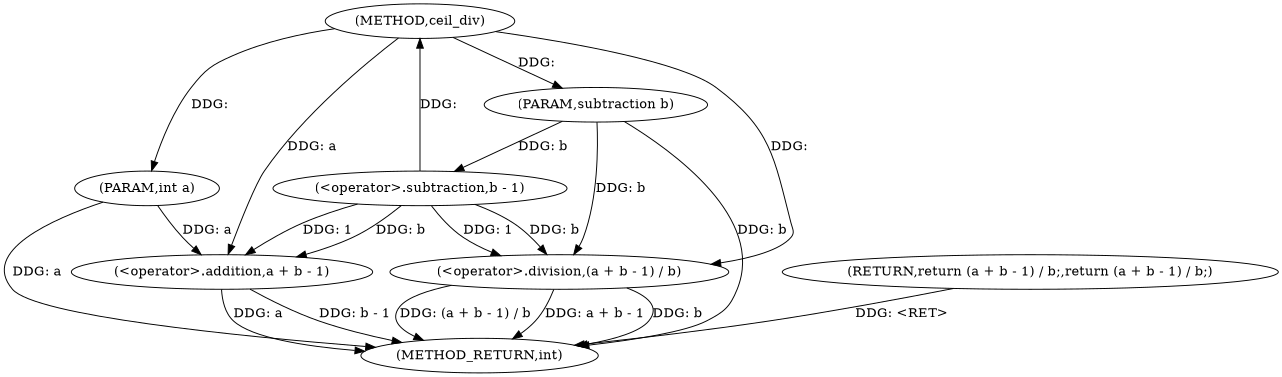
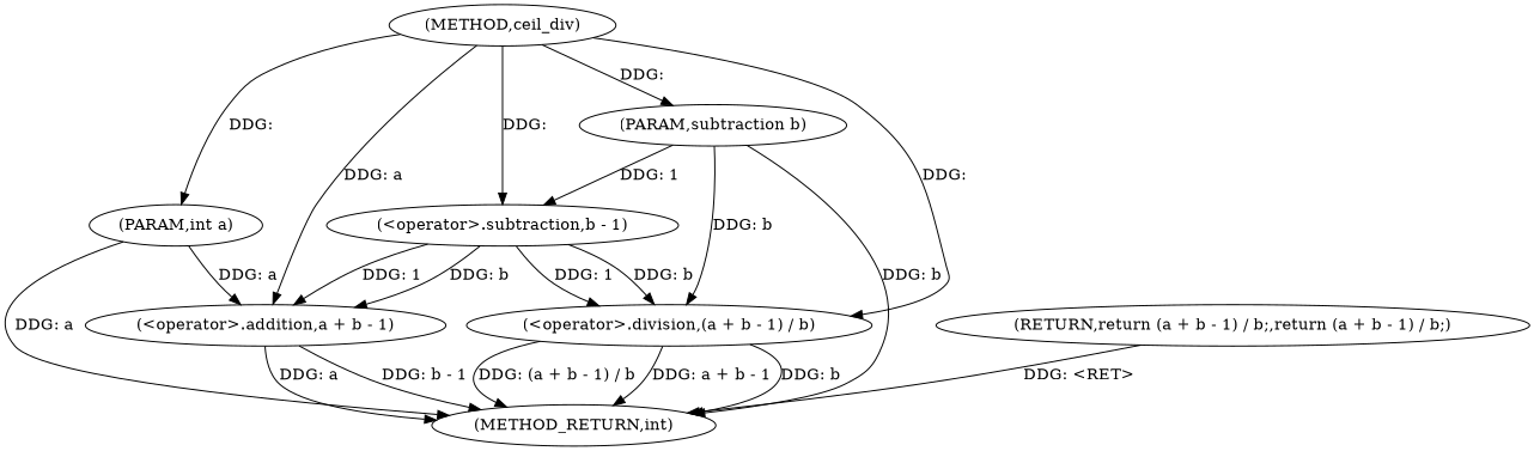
  digraph {
    n1 [label="(METHOD,ceil_div)"]
    n2 [label="(PARAM,int a)"]
    n3 [label="(PARAM,subtraction b)"]
    n4 [label="(<operator>.division,(a + b - 1) / b)"]
    n5 [label="(<operator>.addition,a + b - 1)"]
    n6 [label="(<operator>.subtraction,b - 1)"]
    n7 [label="(METHOD_RETURN,int)"]
    n8 [label="(RETURN,return (a + b - 1) / b;,return (a + b - 1) / b;)"]
    n1 -> n2 [label="DDG: "]
    n1 -> n3 [label="DDG: "]
    n1 -> n4 [label="DDG: "]
    n1 -> n5 [label="DDG: a"]
-   n6 -> n1 [label="DDG: "]
+   n1 -> n6 [label="DDG: "]
    n2 -> n5 [label="DDG: a"]
    n2 -> n7 [label="DDG: a"]
    n3 -> n4 [label="DDG: b"]
-   n3 -> n6 [label="DDG: b"]
+   n3 -> n6 [label="DDG: 1"]
    n3 -> n7 [label="DDG: b"]
    n4 -> n7 [label="DDG: a + b - 1"]
    n4 -> n7 [label="DDG: b"]
    n4 -> n7 [label="DDG: (a + b - 1) / b"]
    n5 -> n7 [label="DDG: a"]
    n5 -> n7 [label="DDG: b - 1"]
    n6 -> n4 [label="DDG: 1"]
    n6 -> n4 [label="DDG: b"]
    n6 -> n5 [label="DDG: 1"]
    n6 -> n5 [label="DDG: b"]
    n8 -> n7 [label="DDG: <RET>"]
  }
